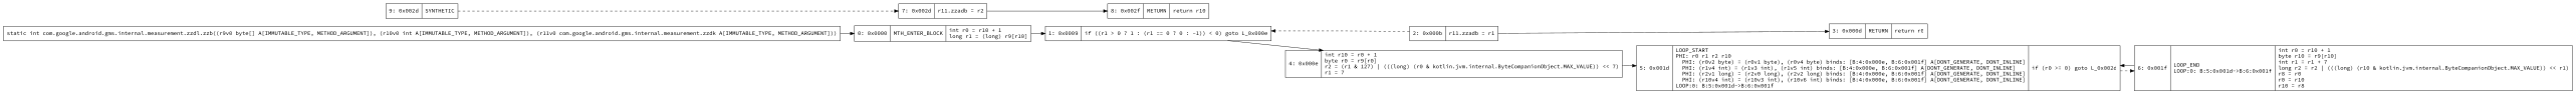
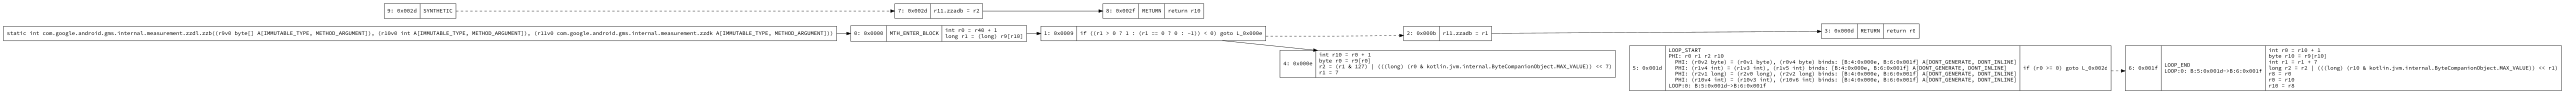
  digraph {
    fontname="Source Code Pro"
    rankdir=LR
    node [fontname="Source Code Pro" shape=record]
    edge [fontname="Source Code Pro"]
-   n1 [label="{0\:\ 0x0000|MTH_ENTER_BLOCK\l|int r0 = r10 + 1\llong r1 = (long) r9[r10]\l}"]
+   n1 [label="{0\:\ 0x0000|MTH_ENTER_BLOCK\l|int r0 = r40 + 1\llong r1 = (long) r9[r10]\l}"]
    n2 [label="{1\:\ 0x0009|if ((r1 \> 0 ? 1 : (r1 == 0 ? 0 : \-1)) \< 0) goto L_0x000e\l}"]
    n3 [label="{2\:\ 0x000b|r11.zzadb = r1\l}"]
    n4 [label="{4\:\ 0x000e|int r10 = r0 + 1\lbyte r0 = r9[r0]\lr2 = (r1 & 127) \| (((long) (r0 & kotlin.jvm.internal.ByteCompanionObject.MAX_VALUE)) \<\< 7)\lr1 = 7\l}"]
    n5 [label="{3\:\ 0x000d|RETURN\l|return r0\l}"]
    n6 [label="{5\:\ 0x001d|LOOP_START\lPHI: r0 r1 r2 r10 \l  PHI: (r0v2 byte) = (r0v1 byte), (r0v4 byte) binds: [B:4:0x000e, B:6:0x001f] A[DONT_GENERATE, DONT_INLINE]\l  PHI: (r1v4 int) = (r1v3 int), (r1v5 int) binds: [B:4:0x000e, B:6:0x001f] A[DONT_GENERATE, DONT_INLINE]\l  PHI: (r2v1 long) = (r2v0 long), (r2v2 long) binds: [B:4:0x000e, B:6:0x001f] A[DONT_GENERATE, DONT_INLINE]\l  PHI: (r10v4 int) = (r10v3 int), (r10v6 int) binds: [B:4:0x000e, B:6:0x001f] A[DONT_GENERATE, DONT_INLINE]\lLOOP:0: B:5:0x001d\-\>B:6:0x001f\l|if (r0 \>= 0) goto L_0x002d\l}"]
    n7 [label="{6\:\ 0x001f|LOOP_END\lLOOP:0: B:5:0x001d\-\>B:6:0x001f\l|int r0 = r10 + 1\lbyte r10 = r9[r10]\lint r1 = r1 + 7\llong r2 = r2 \| (((long) (r10 & kotlin.jvm.internal.ByteCompanionObject.MAX_VALUE)) \<\< r1)\lr8 = r0\lr0 = r10\lr10 = r8\l}"]
    n8 [label="{9\:\ 0x002d|SYNTHETIC\l}"]
    n9 [label="{7\:\ 0x002d|r11.zzadb = r2\l}"]
    n10 [label="{8\:\ 0x002f|RETURN\l|return r10\l}"]
    n11 [label="{static int com.google.android.gms.internal.measurement.zzdl.zzb((r9v0 byte[] A[IMMUTABLE_TYPE, METHOD_ARGUMENT]), (r10v0 int A[IMMUTABLE_TYPE, METHOD_ARGUMENT]), (r11v0 com.google.android.gms.internal.measurement.zzdk A[IMMUTABLE_TYPE, METHOD_ARGUMENT])) }"]
    n1 -> n2
-   n3 -> n2 [style=dashed]
+   n2 -> n3 [style=dashed]
    n2 -> n4
    n3 -> n5
-   n4 -> n6
    n6 -> n7 [style=dashed]
-   n7 -> n6
    n8 -> n9 [style=dashed]
    n9 -> n10
    n11 -> n1
  }
